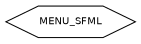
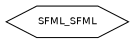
  digraph {
    rankdir=TB
-   n1 [color=black fillcolor=white fontname=Helvetica fontsize=10 height=0.2 label=MENU_SFML shape=hexagon style=filled width=0.4]
+   n1 [color=black fillcolor=white fontname=Helvetica fontsize=10 height=0.2 label=SFML_SFML shape=hexagon style=filled width=0.4]
  }
